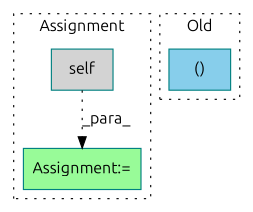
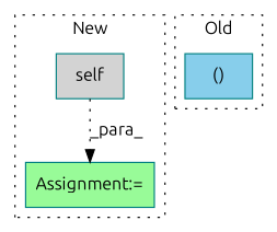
  digraph {
    fontname=Ubuntu
    node [shape=box style=filled color=teal fontname=Ubuntu]
    n1 [a=32 l="5,1" label=self s="746,756" fillcolor=lightgrey]
    n2 [a=7 l=1 label="Assignment:=" s=767 fillcolor=palegreen]
    n3 [a=106 l=15 label="()" s=763 fillcolor=skyblue]
    subgraph cluster_1 {
-     label=Assignment
+     label=New
      style=dotted
      n1
      n2
    }
    subgraph cluster_2 {
      label=Old
      style=dotted
      n3
    }
    n1 -> n2 [label=_para_ style=dotted fontname=Ubuntu]
  }
